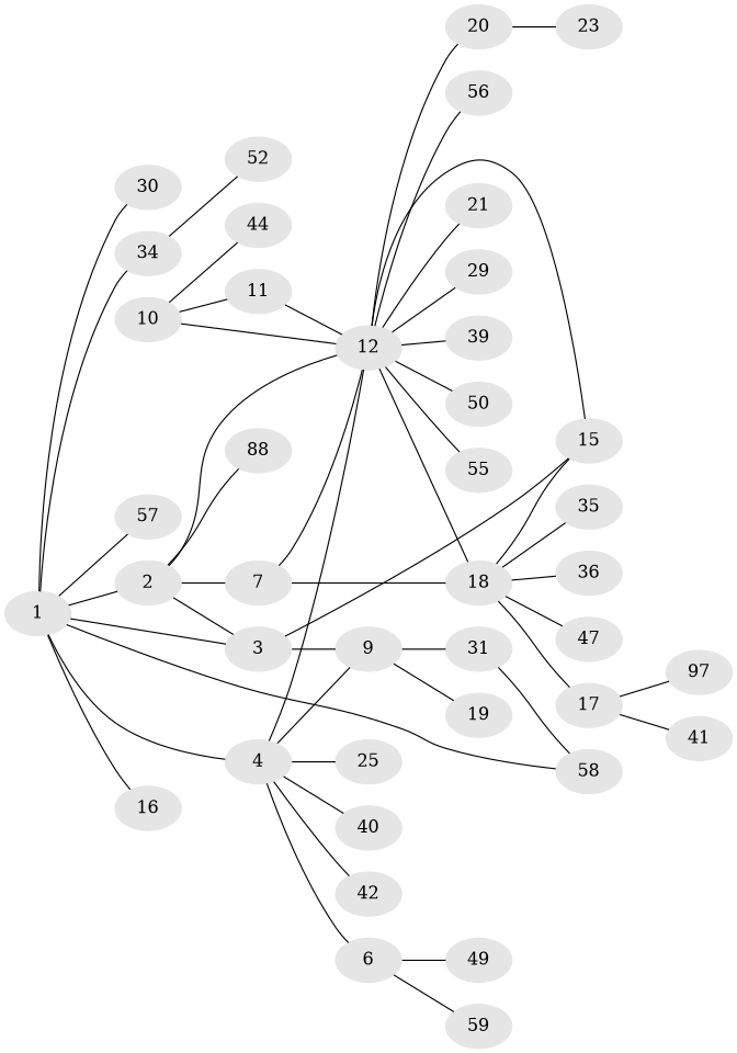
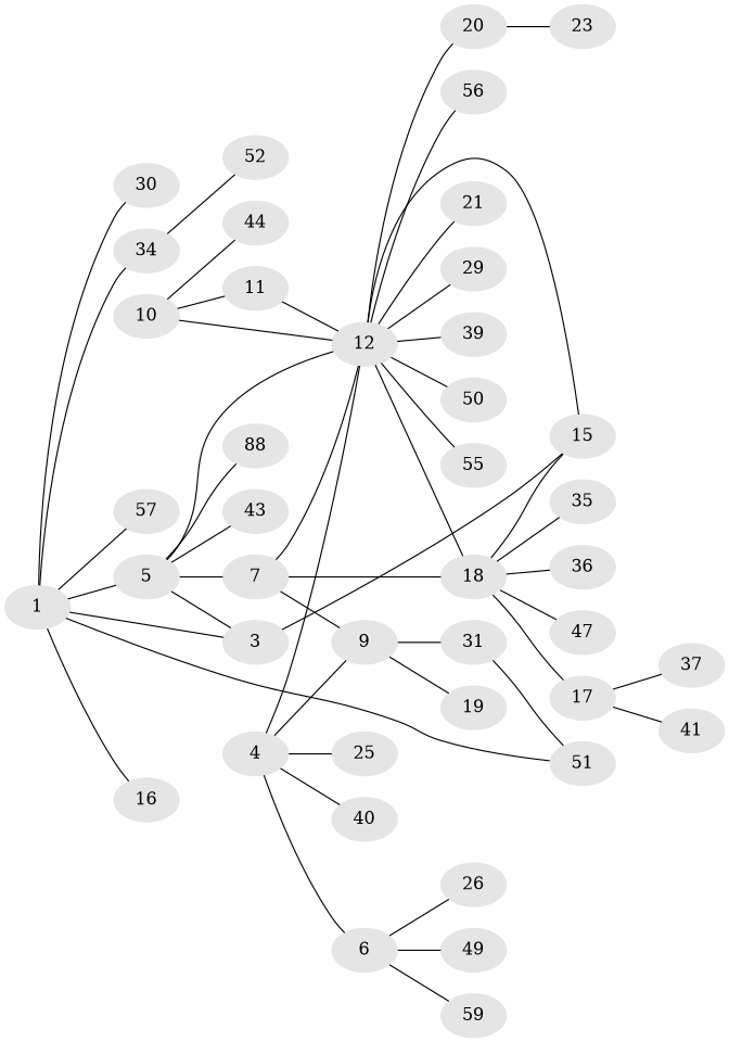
  graph {
    rankdir=LR
    node [color=gray90 style=filled]
    1 [super="+32"]
-   2 [super="+22"]
+   2 [super="+22" label=5]
    3 [super="+54"]
    4 [super="+5"]
    16
    30
    34
-   51 [super="+60" label=58]
+   51 [super="+60"]
    57
    7 [super="+8"]
    12 [super="+14"]
    n12 [label=88]
+   43 [super="+48"]
    15 [super="+46"]
    6 [super="+28"]
    9 [super="+61"]
    25
    40
-   42
    52
    n21 [label=18 super="+18"]
    20 [super="+27"]
    21
    29
    39
    50
    55
    56
+   26
    49
    59
    19
    31 [super="+58"]
    17 [super="+33"]
    35
    36
    47
    10 [super="+53"]
    11 [super="+45"]
    44
    23 [super="+24"]
-   37 [label=97]
+   37
    41
    1 -- 2
    1 -- 3
-   1 -- 4
    1 -- 16
    1 -- 30
    1 -- 34
    1 -- 51
    1 -- 57
    2 -- 3
    2 -- 7
    2 -- 12
    2 -- n12
+   2 -- 43
    3 -- 15
    4 -- 12 [weight=2]
    4 -- 6 [weight=2]
    4 -- 9
    4 -- 25
    4 -- 40
-   4 -- 42
    34 -- 52
    7 -- 12
-   3 -- 9 [weight=2]
+   7 -- 9 [weight=2]
    7 -- n21
    12 -- 15
    12 -- n21
    12 -- 20
    12 -- 21
    12 -- 29
    12 -- 39
    12 -- 50
    12 -- 55
    12 -- 56
+   6 -- 26
    6 -- 49
    6 -- 59
    9 -- 19
    9 -- 31
    n21 -- 15
    n21 -- 17
    n21 -- 35
    n21 -- 36
    n21 -- 47
    20 -- 23
    31 -- 51
    17 -- 37
    17 -- 41
    10 -- 12
    10 -- 11
    10 -- 44
    11 -- 12
  }
